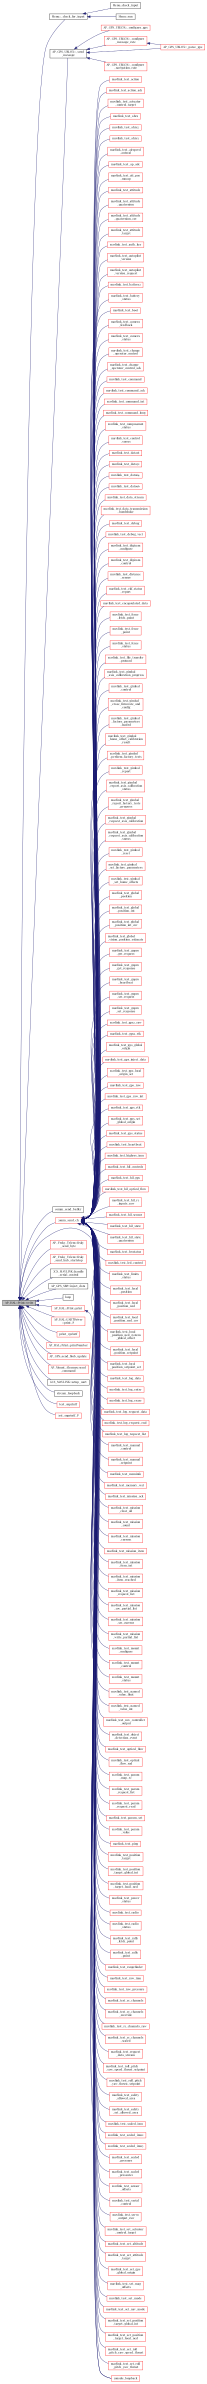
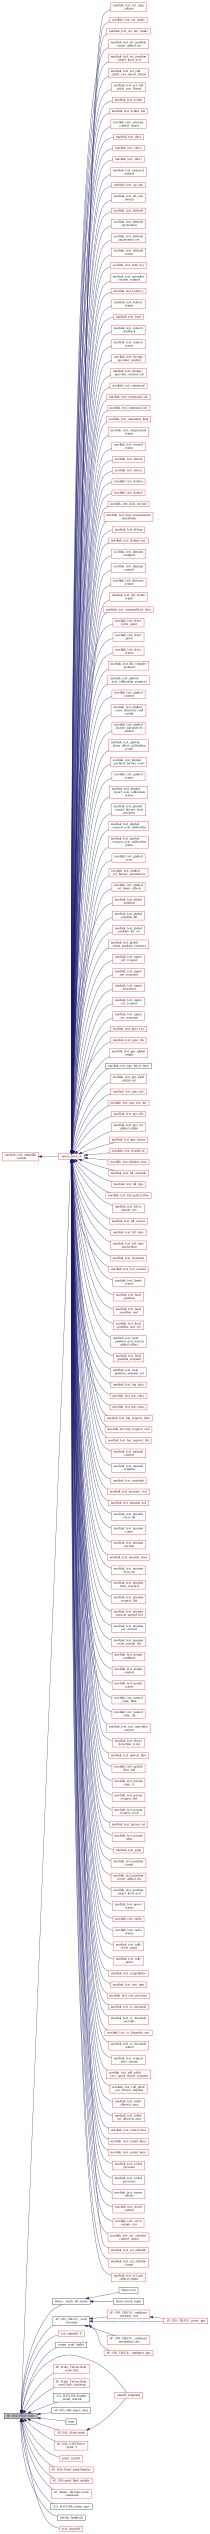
  digraph {
    fontname="Playfair Display"
    rankdir=LR
    node [color=red fillcolor=white fontname="Playfair Display" fontsize=10 shape=record style=filled]
    edge [color=midnightblue dir=back fontname="Playfair Display" fontsize=10 labelfontname=Helvetica labelfontsize=10 style=solid]
    n1 [color=black fillcolor=grey75 fontcolor=black height=0.2 label="AP_HAL::Print::write" width=0.4]
    n2 [color=black height=0.2 label="Menu::_check_for_input" width=0.4]
    n3 [color=black height=0.2 label="AP_GPS_UBLOX::_send\l_message" width=0.4]
    n4 [color=black height=0.2 label=comm_send_buffer width=0.4]
    n5 [height=0.2 label=comm_send_ch width=0.4]
    n6 [height=0.2 label=console_loopback width=0.4]
    n7 [height=0.2 label="AP_Frsky_Telem::frsky\l_send_byte" width=0.4]
    n8 [height=0.2 label="AP_Frsky_Telem::frsky\l_send_hub_startstop" width=0.4]
    n9 [color=black height=0.2 label="GCS_MAVLINK::handle\l_serial_control" width=0.4]
    n10 [color=black height=0.2 label="AP_GPS_SBP::inject_data" width=0.4]
    n11 [color=black height=0.2 label=loop width=0.4]
    n12 [height=0.2 label="AP_HAL::Print::print" width=0.4]
    n13 [height=0.2 label="AP_HAL::UARTDriver\l::print_P" width=0.4]
    n14 [height=0.2 label=print_vprintf width=0.4]
    n15 [height=0.2 label="AP_HAL::Print::printNumber" width=0.4]
    n16 [height=0.2 label="AP_GPS::send_blob_update" width=0.4]
    n17 [height=0.2 label="AP_Mount_Alexmos::send\l_command" width=0.4]
    n18 [color=black height=0.2 label="GCS_MAVLINK::setup_uart" width=0.4]
    n19 [color=black height=0.2 label=stream_loopback width=0.4]
    n20 [height=0.2 label=test_snprintf width=0.4]
    n21 [height=0.2 label=test_snprintf_P width=0.4]
    n22 [color=black height=0.2 label="Menu::check_input" width=0.4]
    n23 [color=black height=0.2 label="Menu::run" width=0.4]
    n24 [height=0.2 label="AP_GPS_UBLOX::_configure_gps" width=0.4]
    n25 [height=0.2 label="AP_GPS_UBLOX::_configure\l_message_rate" width=0.4]
    n26 [height=0.2 label="AP_GPS_UBLOX::_parse_gps" width=0.4]
    n27 [height=0.2 label="AP_GPS_UBLOX::_configure\l_navigation_rate" width=0.4]
    n28 [height=0.2 label=mavlink_test_action width=0.4]
    n29 [height=0.2 label=mavlink_test_action_ack width=0.4]
    n30 [height=0.2 label="mavlink_test_actuator\l_control_target" width=0.4]
    n31 [height=0.2 label=mavlink_test_ahrs width=0.4]
    n32 [height=0.2 label=mavlink_test_ahrs2 width=0.4]
    n33 [height=0.2 label=mavlink_test_ahrs3 width=0.4]
    n34 [height=0.2 label="mavlink_test_airspeed\l_autocal" width=0.4]
    n35 [height=0.2 label=mavlink_test_ap_adc width=0.4]
    n36 [height=0.2 label="mavlink_test_att_pos\l_mocap" width=0.4]
    n37 [height=0.2 label=mavlink_test_attitude width=0.4]
    n38 [height=0.2 label="mavlink_test_attitude\l_quaternion" width=0.4]
    n39 [height=0.2 label="mavlink_test_attitude\l_quaternion_cov" width=0.4]
    n40 [height=0.2 label="mavlink_test_attitude\l_target" width=0.4]
    n41 [height=0.2 label=mavlink_test_auth_key width=0.4]
    n42 [height=0.2 label="mavlink_test_autopilot\l_version" width=0.4]
    n43 [height=0.2 label="mavlink_test_autopilot\l_version_request" width=0.4]
    n44 [height=0.2 label=mavlink_test_battery2 width=0.4]
    n45 [height=0.2 label="mavlink_test_battery\l_status" width=0.4]
    n46 [height=0.2 label=mavlink_test_boot width=0.4]
    n47 [height=0.2 label="mavlink_test_camera\l_feedback" width=0.4]
    n48 [height=0.2 label="mavlink_test_camera\l_status" width=0.4]
    n49 [height=0.2 label="mavlink_test_change\l_operator_control" width=0.4]
    n50 [height=0.2 label="mavlink_test_change\l_operator_control_ack" width=0.4]
    n51 [height=0.2 label=mavlink_test_command width=0.4]
    n52 [height=0.2 label=mavlink_test_command_ack width=0.4]
    n53 [height=0.2 label=mavlink_test_command_int width=0.4]
    n54 [height=0.2 label=mavlink_test_command_long width=0.4]
    n55 [height=0.2 label="mavlink_test_compassmot\l_status" width=0.4]
    n56 [height=0.2 label="mavlink_test_control\l_status" width=0.4]
    n57 [height=0.2 label=mavlink_test_data16 width=0.4]
    n58 [height=0.2 label=mavlink_test_data32 width=0.4]
    n59 [height=0.2 label=mavlink_test_data64 width=0.4]
    n60 [height=0.2 label=mavlink_test_data96 width=0.4]
    n61 [height=0.2 label=mavlink_test_data_stream width=0.4]
    n62 [height=0.2 label="mavlink_test_data_transmission\l_handshake" width=0.4]
    n63 [height=0.2 label=mavlink_test_debug width=0.4]
    n64 [height=0.2 label=mavlink_test_debug_vect width=0.4]
    n65 [height=0.2 label="mavlink_test_digicam\l_configure" width=0.4]
    n66 [height=0.2 label="mavlink_test_digicam\l_control" width=0.4]
    n67 [height=0.2 label="mavlink_test_distance\l_sensor" width=0.4]
    n68 [height=0.2 label="mavlink_test_ekf_status\l_report" width=0.4]
    n69 [height=0.2 label=mavlink_test_encapsulated_data width=0.4]
    n70 [height=0.2 label="mavlink_test_fence\l_fetch_point" width=0.4]
    n71 [height=0.2 label="mavlink_test_fence\l_point" width=0.4]
    n72 [height=0.2 label="mavlink_test_fence\l_status" width=0.4]
    n73 [height=0.2 label="mavlink_test_file_transfer\l_protocol" width=0.4]
    n74 [height=0.2 label="mavlink_test_gimbal\l_axis_calibration_progress" width=0.4]
    n75 [height=0.2 label="mavlink_test_gimbal\l_control" width=0.4]
    n76 [height=0.2 label="mavlink_test_gimbal\l_erase_firmware_and\l_config" width=0.4]
    n77 [height=0.2 label="mavlink_test_gimbal\l_factory_parameters\l_loaded" width=0.4]
    n78 [height=0.2 label="mavlink_test_gimbal\l_home_offset_calibration\l_result" width=0.4]
    n79 [height=0.2 label="mavlink_test_gimbal\l_perform_factory_tests" width=0.4]
    n80 [height=0.2 label="mavlink_test_gimbal\l_report" width=0.4]
    n81 [height=0.2 label="mavlink_test_gimbal\l_report_axis_calibration\l_status" width=0.4]
    n82 [height=0.2 label="mavlink_test_gimbal\l_report_factory_tests\l_progress" width=0.4]
    n83 [height=0.2 label="mavlink_test_gimbal\l_request_axis_calibration" width=0.4]
    n84 [height=0.2 label="mavlink_test_gimbal\l_request_axis_calibration\l_status" width=0.4]
    n85 [height=0.2 label="mavlink_test_gimbal\l_reset" width=0.4]
    n86 [height=0.2 label="mavlink_test_gimbal\l_set_factory_parameters" width=0.4]
    n87 [height=0.2 label="mavlink_test_gimbal\l_set_home_offsets" width=0.4]
    n88 [height=0.2 label="mavlink_test_global\l_position" width=0.4]
    n89 [height=0.2 label="mavlink_test_global\l_position_int" width=0.4]
    n90 [height=0.2 label="mavlink_test_global\l_position_int_cov" width=0.4]
    n91 [height=0.2 label="mavlink_test_global\l_vision_position_estimate" width=0.4]
    n92 [height=0.2 label="mavlink_test_gopro\l_get_request" width=0.4]
    n93 [height=0.2 label="mavlink_test_gopro\l_get_response" width=0.4]
    n94 [height=0.2 label="mavlink_test_gopro\l_heartbeat" width=0.4]
    n95 [height=0.2 label="mavlink_test_gopro\l_set_request" width=0.4]
    n96 [height=0.2 label="mavlink_test_gopro\l_set_response" width=0.4]
    n97 [height=0.2 label=mavlink_test_gps2_raw width=0.4]
    n98 [height=0.2 label=mavlink_test_gps2_rtk width=0.4]
    n99 [height=0.2 label="mavlink_test_gps_global\l_origin" width=0.4]
-   n100 [height=0.2 label=mavlink_test_gps_inject_data width=0.4]
+   n100 [color=black height=0.2 label=mavlink_test_gps_inject_data width=0.4]
    n101 [height=0.2 label="mavlink_test_gps_local\l_origin_set" width=0.4]
    n102 [height=0.2 label=mavlink_test_gps_raw width=0.4]
    n103 [height=0.2 label=mavlink_test_gps_raw_int width=0.4]
    n104 [height=0.2 label=mavlink_test_gps_rtk width=0.4]
    n105 [height=0.2 label="mavlink_test_gps_set\l_global_origin" width=0.4]
    n106 [height=0.2 label=mavlink_test_gps_status width=0.4]
    n107 [height=0.2 label=mavlink_test_heartbeat width=0.4]
    n108 [height=0.2 label=mavlink_test_highres_imu width=0.4]
    n109 [height=0.2 label=mavlink_test_hil_controls width=0.4]
    n110 [height=0.2 label=mavlink_test_hil_gps width=0.4]
    n111 [height=0.2 label=mavlink_test_hil_optical_flow width=0.4]
    n112 [height=0.2 label="mavlink_test_hil_rc\l_inputs_raw" width=0.4]
    n113 [height=0.2 label=mavlink_test_hil_sensor width=0.4]
    n114 [height=0.2 label=mavlink_test_hil_state width=0.4]
    n115 [height=0.2 label="mavlink_test_hil_state\l_quaternion" width=0.4]
    n116 [height=0.2 label=mavlink_test_hwstatus width=0.4]
    n117 [height=0.2 label=mavlink_test_led_control width=0.4]
    n118 [height=0.2 label="mavlink_test_limits\l_status" width=0.4]
    n119 [height=0.2 label="mavlink_test_local\l_position" width=0.4]
    n120 [height=0.2 label="mavlink_test_local\l_position_ned" width=0.4]
    n121 [height=0.2 label="mavlink_test_local\l_position_ned_cov" width=0.4]
    n122 [height=0.2 label="mavlink_test_local\l_position_ned_system\l_global_offset" width=0.4]
    n123 [height=0.2 label="mavlink_test_local\l_position_setpoint" width=0.4]
    n124 [height=0.2 label="mavlink_test_local\l_position_setpoint_set" width=0.4]
    n125 [height=0.2 label=mavlink_test_log_data width=0.4]
    n126 [height=0.2 label=mavlink_test_log_entry width=0.4]
    n127 [height=0.2 label=mavlink_test_log_erase width=0.4]
    n128 [height=0.2 label=mavlink_test_log_request_data width=0.4]
    n129 [height=0.2 label=mavlink_test_log_request_end width=0.4]
    n130 [height=0.2 label=mavlink_test_log_request_list width=0.4]
    n131 [height=0.2 label="mavlink_test_manual\l_control" width=0.4]
    n132 [height=0.2 label="mavlink_test_manual\l_setpoint" width=0.4]
    n133 [height=0.2 label=mavlink_test_meminfo width=0.4]
    n134 [height=0.2 label=mavlink_test_memory_vect width=0.4]
    n135 [height=0.2 label=mavlink_test_mission_ack width=0.4]
    n136 [height=0.2 label="mavlink_test_mission\l_clear_all" width=0.4]
    n137 [height=0.2 label="mavlink_test_mission\l_count" width=0.4]
    n138 [height=0.2 label="mavlink_test_mission\l_current" width=0.4]
    n139 [height=0.2 label=mavlink_test_mission_item width=0.4]
    n140 [height=0.2 label="mavlink_test_mission\l_item_int" width=0.4]
    n141 [height=0.2 label="mavlink_test_mission\l_item_reached" width=0.4]
    n142 [height=0.2 label="mavlink_test_mission\l_request_list" width=0.4]
-   n143 [height=0.2 label="mavlink_test_mission\l_cov_partial_list" width=0.4]
+   n143 [height=0.2 label="mavlink_test_mission\l_request_partial_list" width=0.4]
    n144 [height=0.2 label="mavlink_test_mission\l_set_current" width=0.4]
    n145 [height=0.2 label="mavlink_test_mission\l_write_partial_list" width=0.4]
    n146 [height=0.2 label="mavlink_test_mount\l_configure" width=0.4]
    n147 [height=0.2 label="mavlink_test_mount\l_control" width=0.4]
    n148 [height=0.2 label="mavlink_test_mount\l_status" width=0.4]
    n149 [height=0.2 label="mavlink_test_named\l_value_float" width=0.4]
    n150 [height=0.2 label="mavlink_test_named\l_value_int" width=0.4]
    n151 [height=0.2 label="mavlink_test_nav_controller\l_output" width=0.4]
    n152 [height=0.2 label="mavlink_test_object\l_detection_event" width=0.4]
    n153 [height=0.2 label=mavlink_test_optical_flow width=0.4]
    n154 [height=0.2 label="mavlink_test_optical\l_flow_rad" width=0.4]
    n155 [height=0.2 label="mavlink_test_param\l_map_rc" width=0.4]
    n156 [height=0.2 label="mavlink_test_param\l_request_list" width=0.4]
    n157 [height=0.2 label="mavlink_test_param\l_request_read" width=0.4]
    n158 [height=0.2 label=mavlink_test_param_set width=0.4]
    n159 [height=0.2 label="mavlink_test_param\l_value" width=0.4]
    n160 [height=0.2 label=mavlink_test_ping width=0.4]
    n161 [height=0.2 label="mavlink_test_position\l_target" width=0.4]
    n162 [height=0.2 label="mavlink_test_position\l_target_global_int" width=0.4]
    n163 [height=0.2 label="mavlink_test_position\l_target_local_ned" width=0.4]
    n164 [height=0.2 label="mavlink_test_power\l_status" width=0.4]
    n165 [height=0.2 label=mavlink_test_radio width=0.4]
    n166 [height=0.2 label="mavlink_test_radio\l_status" width=0.4]
    n167 [height=0.2 label="mavlink_test_rally\l_fetch_point" width=0.4]
    n168 [height=0.2 label="mavlink_test_rally\l_point" width=0.4]
    n169 [height=0.2 label=mavlink_test_rangefinder width=0.4]
    n170 [height=0.2 label=mavlink_test_raw_imu width=0.4]
    n171 [height=0.2 label=mavlink_test_raw_pressure width=0.4]
    n172 [height=0.2 label=mavlink_test_rc_channels width=0.4]
    n173 [height=0.2 label="mavlink_test_rc_channels\l_override" width=0.4]
    n174 [height=0.2 label=mavlink_test_rc_channels_raw width=0.4]
    n175 [height=0.2 label="mavlink_test_rc_channels\l_scaled" width=0.4]
    n176 [height=0.2 label="mavlink_test_request\l_data_stream" width=0.4]
    n177 [height=0.2 label="mavlink_test_roll_pitch\l_yaw_speed_thrust_setpoint" width=0.4]
    n178 [height=0.2 label="mavlink_test_roll_pitch\l_yaw_thrust_setpoint" width=0.4]
    n179 [height=0.2 label="mavlink_test_safety\l_allowed_area" width=0.4]
    n180 [height=0.2 label="mavlink_test_safety\l_set_allowed_area" width=0.4]
    n181 [height=0.2 label=mavlink_test_scaled_imu width=0.4]
    n182 [height=0.2 label=mavlink_test_scaled_imu2 width=0.4]
    n183 [height=0.2 label=mavlink_test_scaled_imu3 width=0.4]
    n184 [height=0.2 label="mavlink_test_scaled\l_pressure" width=0.4]
    n185 [height=0.2 label="mavlink_test_scaled\l_pressure2" width=0.4]
    n186 [height=0.2 label="mavlink_test_sensor\l_offsets" width=0.4]
    n187 [height=0.2 label="mavlink_test_serial\l_control" width=0.4]
    n188 [height=0.2 label="mavlink_test_servo\l_output_raw" width=0.4]
    n189 [height=0.2 label="mavlink_test_set_actuator\l_control_target" width=0.4]
    n190 [height=0.2 label=mavlink_test_set_altitude width=0.4]
    n191 [height=0.2 label="mavlink_test_set_attitude\l_target" width=0.4]
    n192 [height=0.2 label="mavlink_test_set_gps\l_global_origin" width=0.4]
    n193 [height=0.2 label="mavlink_test_set_mag\l_offsets" width=0.4]
    n194 [height=0.2 label=mavlink_test_set_mode width=0.4]
    n195 [height=0.2 label=mavlink_test_set_nav_mode width=0.4]
    n196 [height=0.2 label="mavlink_test_set_position\l_target_global_int" width=0.4]
    n197 [height=0.2 label="mavlink_test_set_position\l_target_local_ned" width=0.4]
    n198 [height=0.2 label="mavlink_test_set_roll\l_pitch_yaw_speed_thrust" width=0.4]
    n199 [height=0.2 label="mavlink_test_set_roll\l_pitch_yaw_thrust" width=0.4]
    n1 -> n2
    n1 -> n3
    n1 -> n4
    n1 -> n5
    n1 -> n6
    n1 -> n7
    n1 -> n8
    n1 -> n9
    n1 -> n10
    n1 -> n11
    n1 -> n12
    n1 -> n13
    n1 -> n14
    n1 -> n15
    n1 -> n16
    n1 -> n17
    n1 -> n18
    n1 -> n19
    n1 -> n20
    n1 -> n21
    n2 -> n22
    n2 -> n23
    n3 -> n24
    n3 -> n25
    n3 -> n26
    n3 -> n27
    n5 -> n28
    n5 -> n29
    n5 -> n30
    n5 -> n31
    n5 -> n32
    n5 -> n33
    n5 -> n34
    n5 -> n35
    n5 -> n36
    n5 -> n37
    n5 -> n38
    n5 -> n39
    n5 -> n40
    n5 -> n41
-   n5 -> n42
+   n42 -> n5
    n5 -> n43
    n5 -> n44
    n5 -> n45
    n5 -> n46
    n5 -> n47
    n5 -> n48
    n5 -> n49
    n5 -> n50
    n5 -> n51
    n5 -> n52
    n5 -> n53
    n5 -> n54
    n5 -> n55
    n5 -> n56
    n5 -> n57
    n5 -> n58
    n5 -> n59
    n5 -> n60
    n5 -> n61
    n5 -> n62
    n5 -> n63
    n5 -> n64
    n5 -> n65
    n5 -> n66
    n5 -> n67
    n5 -> n68
    n5 -> n69
    n5 -> n70
    n5 -> n71
    n5 -> n72
    n5 -> n73
    n5 -> n74
    n5 -> n75
    n5 -> n76
    n5 -> n77
    n5 -> n78
    n5 -> n79
    n5 -> n80
    n5 -> n81
    n5 -> n82
    n5 -> n83
    n5 -> n84
    n5 -> n85
    n5 -> n86
    n5 -> n87
    n5 -> n88
    n5 -> n89
    n5 -> n90
    n5 -> n91
    n5 -> n92
    n5 -> n93
    n5 -> n94
    n5 -> n95
    n5 -> n96
    n5 -> n97
    n5 -> n98
    n5 -> n99
    n5 -> n100
    n5 -> n101
    n5 -> n102
    n5 -> n103
    n5 -> n104
    n5 -> n105
    n5 -> n106
    n5 -> n107
    n5 -> n108
    n5 -> n109
    n5 -> n110
    n5 -> n111
    n5 -> n112
    n5 -> n113
    n5 -> n114
    n5 -> n115
    n5 -> n116
    n5 -> n117
    n5 -> n118
    n5 -> n119
    n5 -> n120
    n5 -> n121
    n5 -> n122
    n5 -> n123
    n5 -> n124
    n5 -> n125
    n5 -> n126
    n5 -> n127
    n5 -> n128
    n5 -> n129
    n5 -> n130
    n5 -> n131
    n5 -> n132
    n5 -> n133
    n5 -> n134
    n5 -> n135
    n5 -> n136
    n5 -> n137
    n5 -> n138
    n5 -> n139
    n5 -> n140
    n5 -> n141
    n5 -> n142
    n5 -> n143
    n5 -> n144
    n5 -> n145
    n5 -> n146
    n5 -> n147
    n5 -> n148
    n5 -> n149
    n5 -> n150
    n5 -> n151
    n5 -> n152
    n5 -> n153
    n5 -> n154
    n5 -> n155
    n5 -> n156
    n5 -> n157
    n5 -> n158
    n5 -> n159
    n5 -> n160
    n5 -> n161
    n5 -> n162
    n5 -> n163
    n5 -> n164
    n5 -> n165
    n5 -> n166
    n5 -> n167
    n5 -> n168
    n5 -> n169
    n5 -> n170
    n5 -> n171
    n5 -> n172
    n5 -> n173
    n5 -> n174
    n5 -> n175
    n5 -> n176
    n5 -> n177
    n5 -> n178
    n5 -> n179
    n5 -> n180
    n5 -> n181
    n5 -> n182
    n5 -> n183
    n5 -> n184
    n5 -> n185
    n5 -> n186
    n5 -> n187
    n5 -> n188
    n5 -> n189
    n5 -> n190
    n5 -> n191
    n5 -> n192
    n5 -> n193
    n5 -> n194
    n5 -> n195
    n5 -> n196
    n5 -> n197
    n5 -> n198
    n5 -> n199
    n12 -> n6
    n25 -> n26
  }
